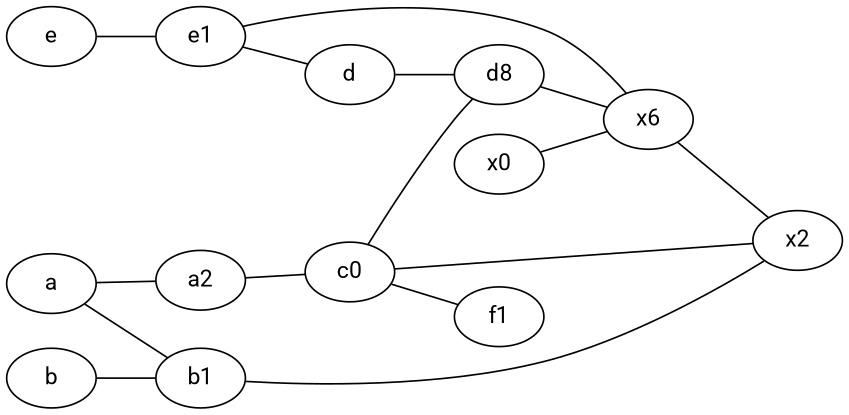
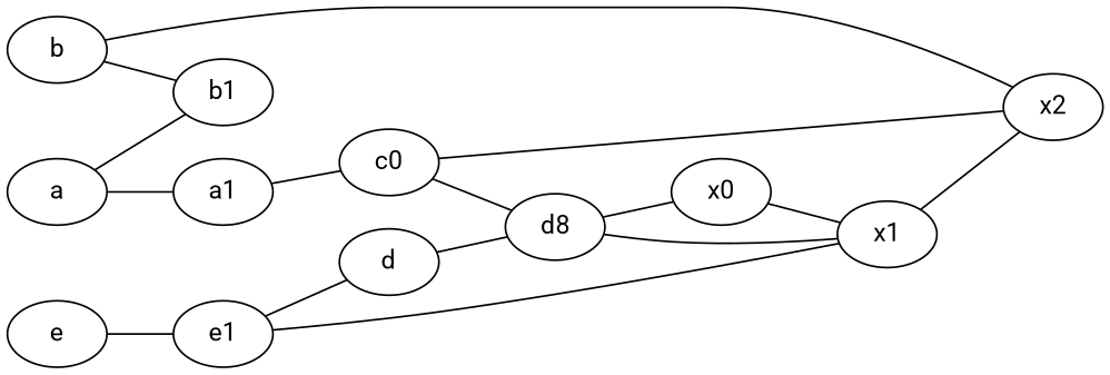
  graph {
    fontname=Roboto
    rankdir=LR
    node [fontname=Roboto labelfontsize=50]
    edge [fontname=Roboto]
    n1 [label=c0]
    n2 [label=d8]
    x2
-   f1
    x0
-   x1 [label=x6]
+   x1
    d
    e
    e1
    a
-   a1 [label=a2]
+   a1
    b1
    b
    n1 -- n2
    n1 -- x2
-   n1 -- f1
+   n2 -- x0
    n2 -- x1
    x0 -- x1
    x1 -- x2
    d -- n2
    e -- e1
    e1 -- x1
    e1 -- d
    a -- a1
    a -- b1
    a1 -- n1
-   b1 -- x2
+   b -- x2
    b -- b1
  }
